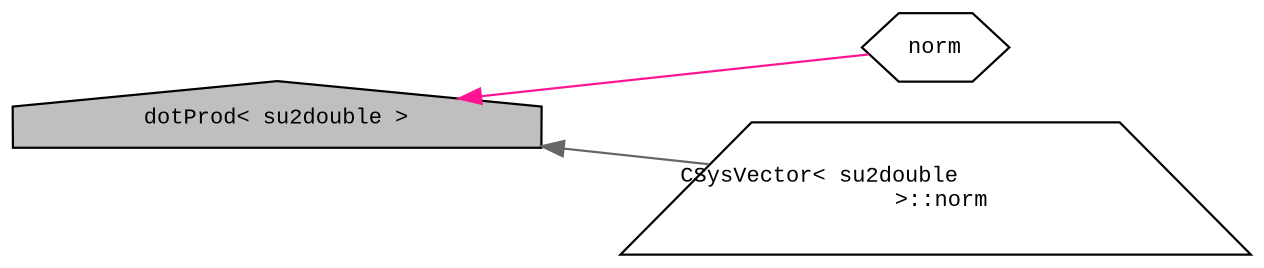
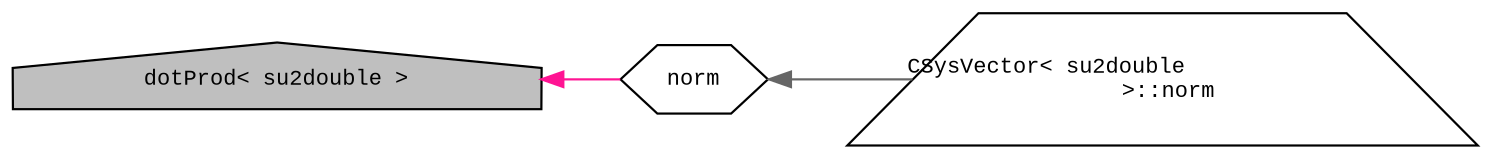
  digraph {
    fontname="Liberation Mono"
    rankdir=LR
    node [color=black fillcolor=white fontname="Liberation Mono" fontsize=10 style=filled]
    edge [dir=back fontname="Liberation Mono" fontsize=10 labelfontname=Helvetica labelfontsize=10 style=solid]
    n1 [fillcolor=grey75 fontcolor=black height=0.2 label="dotProd\< su2double \>" shape=house width=0.4]
    n2 [height=0.2 label=norm shape=hexagon width=0.4]
    n3 [height=0.2 label="CSysVector\< su2double\l \>::norm" shape=trapezium width=0.4]
    n1 -> n2 [color=deeppink]
-   n1 -> n3 [color=gray40]
+   n2 -> n3 [color=gray40]
  }
